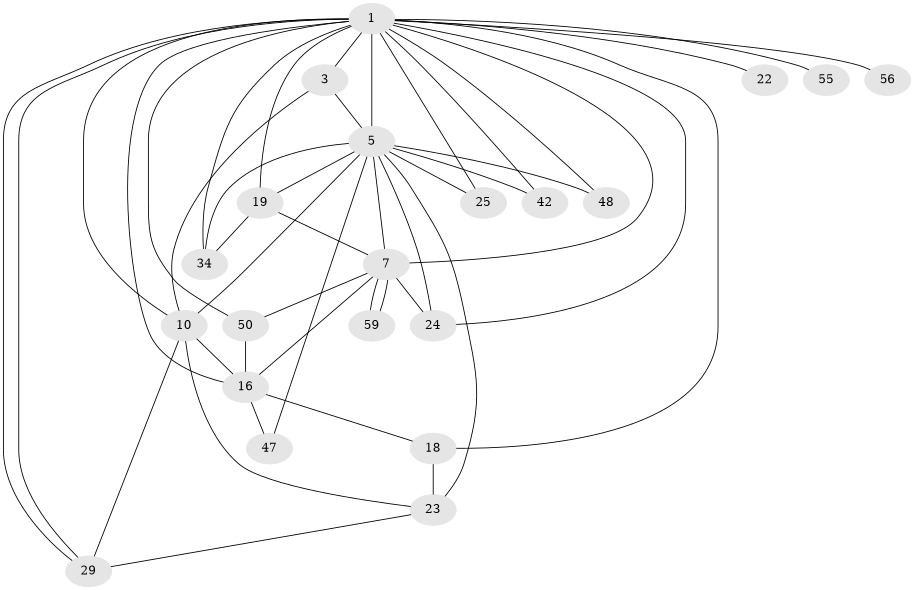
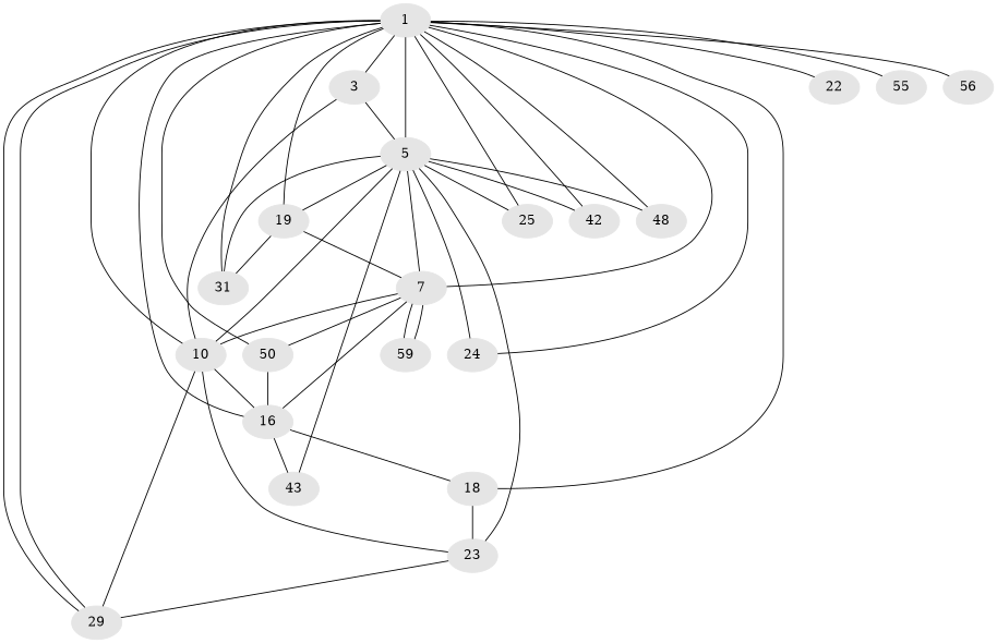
  graph {
    node [color=gray90 style=filled]
    1 [super="+49+26+2+11+4"]
    3
    5 [super="+9+12+72+69+41+6+44+14+61+37+13+30"]
    7
    10 [super="+15+70+27"]
    16 [super="+17+35+38"]
    18 [super="+67"]
    19
    22
    24
    25
    29 [super="+40+53"]
-   34 [super="+54"]
+   34 [super="+54" label=31]
    42
    48
    50 [super="+65"]
    55
    56
    23 [super="+36"]
-   47
+   47 [label=43]
    59
    1 -- 3 [weight=5]
    1 -- 5 [weight=21]
    1 -- 7 [weight=5]
    1 -- 10 [weight=6]
    1 -- 16
    1 -- 18 [weight=2]
    1 -- 19
    1 -- 22 [weight=2]
    1 -- 24
    1 -- 25
    1 -- 29
    1 -- 29
    1 -- 34 [weight=2]
    1 -- 42
    1 -- 48
    1 -- 50
    1 -- 55 [weight=2]
    1 -- 56 [weight=2]
    3 -- 5 [weight=5]
    3 -- 10 [weight=2]
    5 -- 7 [weight=4]
    5 -- 10 [weight=8]
    5 -- 19
    5 -- 24
    5 -- 25
    5 -- 34
    5 -- 42
    5 -- 48
    5 -- 23 [weight=2]
    5 -- 47
-   7 -- 24 [weight=2]
+   7 -- 10 [weight=2]
    7 -- 16
    7 -- 50 [weight=2]
    7 -- 59
    7 -- 59
    10 -- 16
    10 -- 29
    10 -- 23
    16 -- 18
    16 -- 47
    18 -- 23
    19 -- 7
    19 -- 34
    50 -- 16 [weight=3]
    23 -- 29
  }
